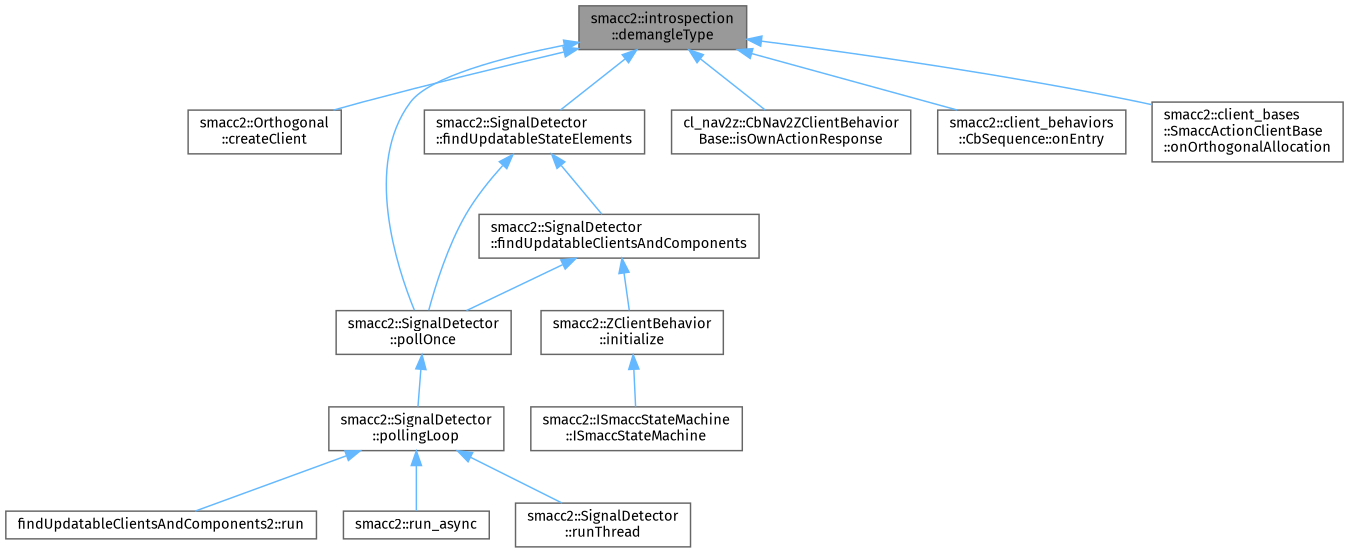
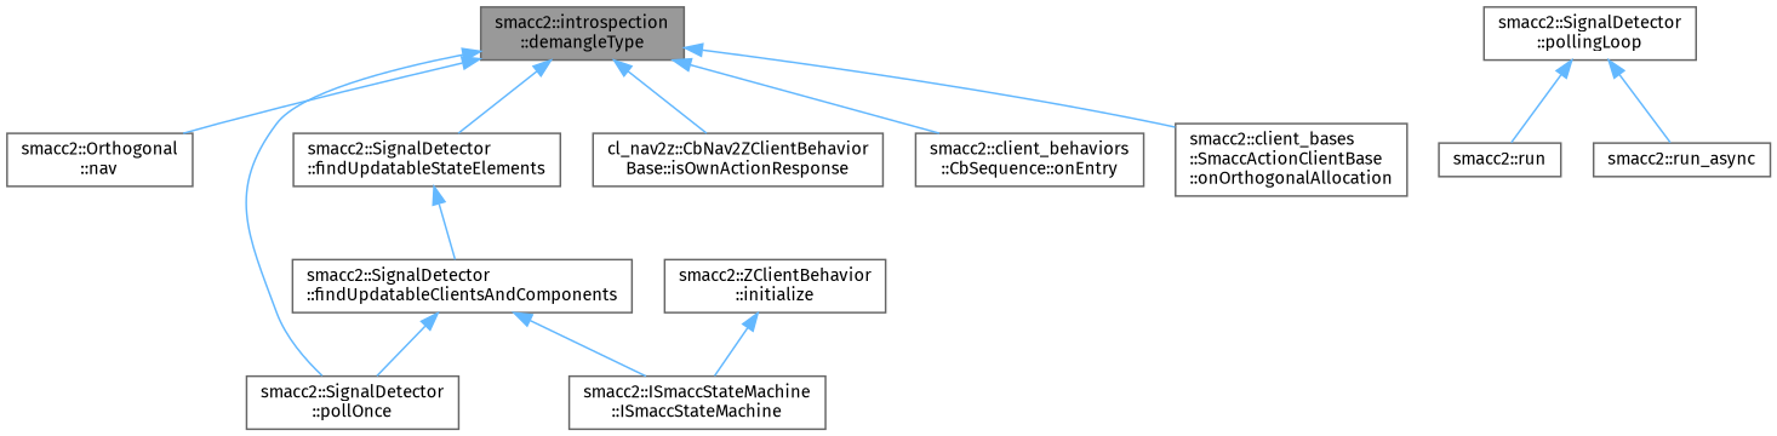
  digraph {
    fontname="Fira Sans"
    rankdir=TB
    node [color=grey40 fillcolor=white fontname="Fira Sans" fontsize=10 shape=box style=filled]
    edge [color=steelblue1 dir=back fontname="Fira Sans" fontsize=10 labelfontname=Helvetica labelfontsize=10 style=solid]
    n1 [color=gray40 fillcolor=grey60 fontcolor=black height=0.2 label="smacc2::introspection\l::demangleType" width=0.4]
-   n2 [height=0.2 label="smacc2::Orthogonal\l::createClient" width=0.4]
+   n2 [height=0.2 label="smacc2::Orthogonal\l::nav" width=0.4]
    n3 [height=0.2 label="smacc2::SignalDetector\l::pollOnce" width=0.4]
    n4 [height=0.2 label="smacc2::SignalDetector\l::findUpdatableStateElements" width=0.4]
    n5 [height=0.2 label="cl_nav2z::CbNav2ZClientBehavior\lBase::isOwnActionResponse" width=0.4]
    n6 [height=0.2 label="smacc2::client_behaviors\l::CbSequence::onEntry" width=0.4]
    n7 [height=0.2 label="smacc2::client_bases\l::SmaccActionClientBase\l::onOrthogonalAllocation" width=0.4]
    n8 [height=0.2 label="smacc2::SignalDetector\l::findUpdatableClientsAndComponents" width=0.4]
    n9 [height=0.2 label="smacc2::ZClientBehavior\l::initialize" width=0.4]
    n10 [height=0.2 label="smacc2::SignalDetector\l::pollingLoop" width=0.4]
    n11 [height=0.2 label="smacc2::ISmaccStateMachine\l::ISmaccStateMachine" width=0.4]
-   n12 [height=0.2 label="findUpdatableClientsAndComponents2::run" width=0.4]
+   n12 [height=0.2 label="smacc2::run" width=0.4]
    n13 [height=0.2 label="smacc2::run_async" width=0.4]
-   n14 [height=0.2 label="smacc2::SignalDetector\l::runThread" width=0.4]
    n1 -> n2
    n1 -> n3
    n1 -> n4
    n1 -> n5
    n1 -> n6
    n1 -> n7
-   n3 -> n10
-   n4 -> n3
    n4 -> n8
    n8 -> n3
-   n8 -> n9
+   n8 -> n11
    n9 -> n11
    n10 -> n12
    n10 -> n13
-   n10 -> n14
  }
